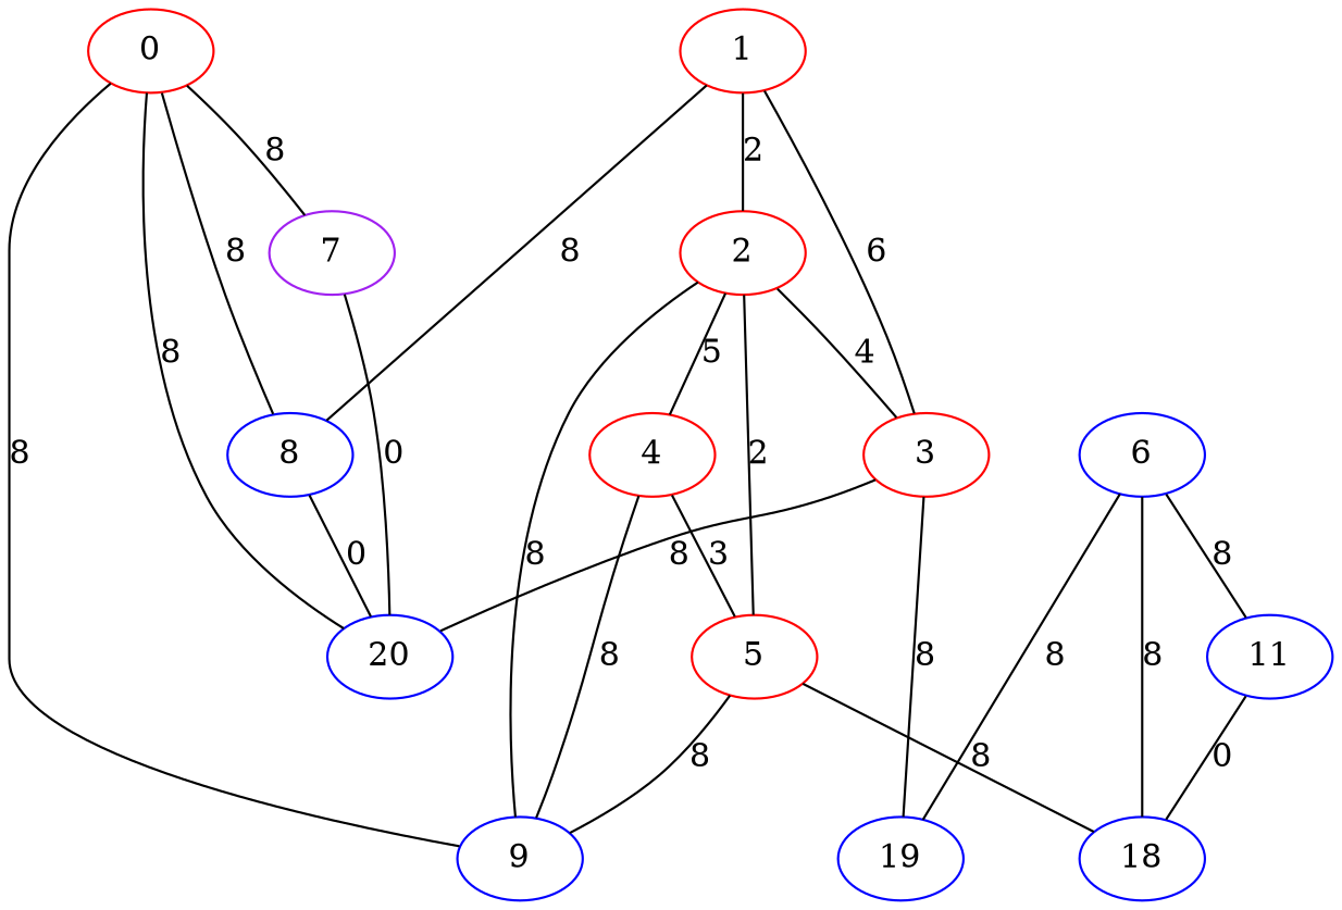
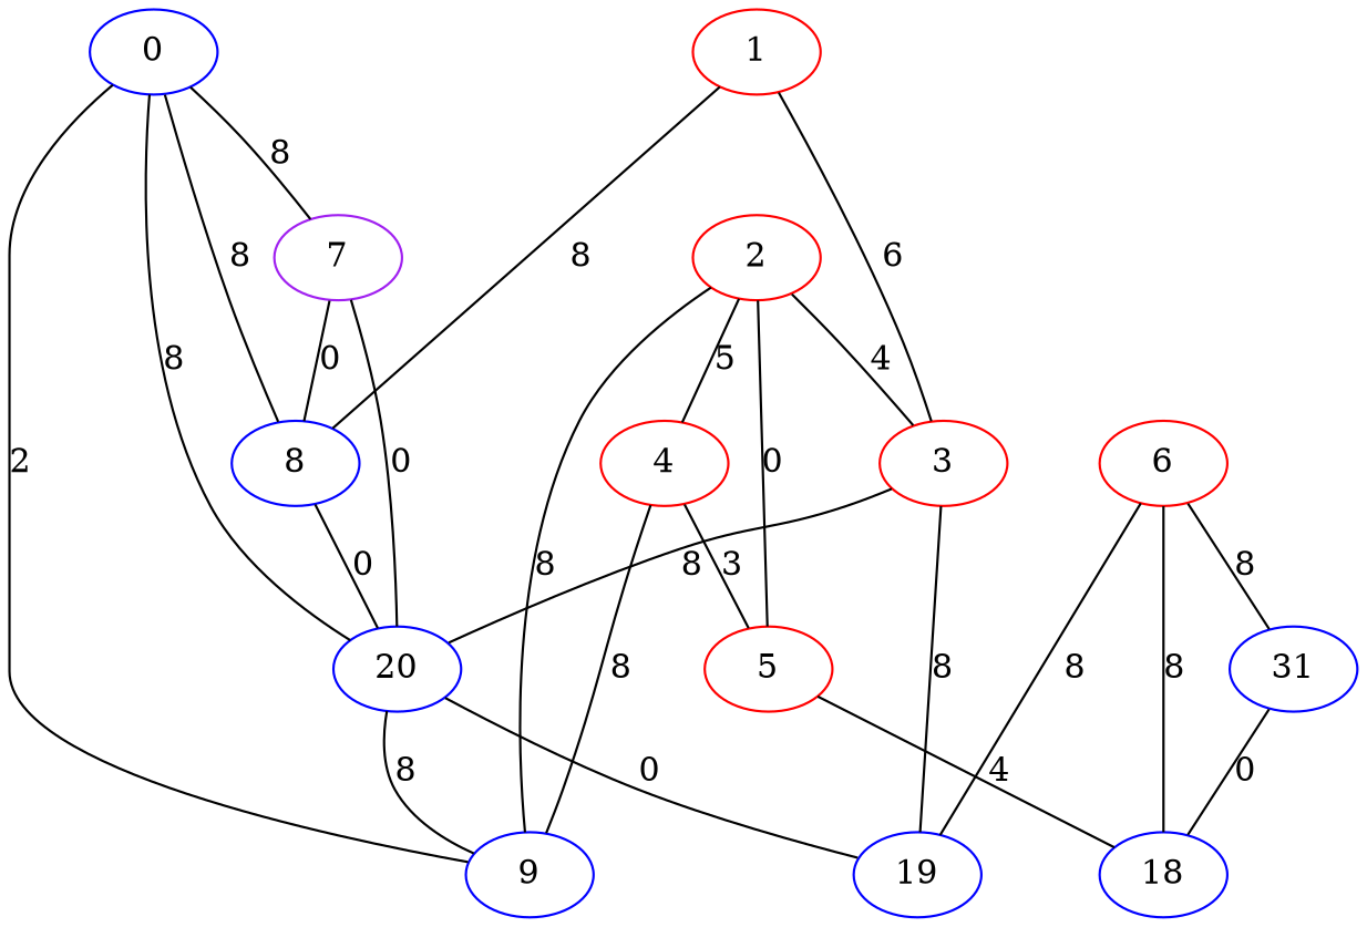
  graph {
    node [color=red weight=1]
    7 [color=purple weight=4]
-   0
+   0 [color=blue]
    8 [color=blue weight=3]
    9 [color=blue weight=3]
    n5 [color=blue label=20 weight=3]
    n6 [color=blue label=19 weight=3]
    1
    2
    3
    4
    5
    n12 [color=blue label=18 weight=3]
-   11 [color=blue weight=3]
-   6 [color=blue]
+   11 [color=blue weight=3 label=31]
+   6
+   7 -- 8 [label=0]
    7 -- n5 [label=0]
    0 -- 7 [label=8]
    0 -- 8 [label=8]
-   0 -- 9 [label=8]
+   0 -- 9 [label=2]
    0 -- n5 [label=8]
    8 -- n5 [label=0]
+   n5 -- n6 [label=0]
    1 -- 8 [label=8]
-   1 -- 2 [label=2]
    1 -- 3 [label=6]
    2 -- 9 [label=8]
    2 -- 3 [label=4]
    2 -- 4 [label=5]
-   2 -- 5 [label=2]
+   2 -- 5 [label=0]
    3 -- n5 [label=8]
    3 -- n6 [label=8]
    4 -- 9 [label=8]
    4 -- 5 [label=3]
-   5 -- 9 [label=8]
-   5 -- n12 [label=8]
+   n5 -- 9 [label=8]
+   5 -- n12 [label=4]
    11 -- n12 [label=0]
    6 -- n6 [label=8]
    6 -- n12 [label=8]
    6 -- 11 [label=8]
  }
